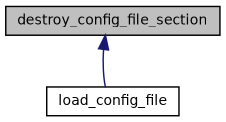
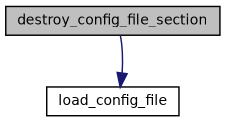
  digraph {
    rankdir=TB
    node [color=black fontname=Helvetica fontsize=10 shape=record style=filled]
    n1 [fillcolor=grey75 fontcolor=black height=0.2 label=destroy_config_file_section width=0.4]
    n2 [fillcolor=white height=0.2 label=load_config_file width=0.4]
-   n1 -> n2 [color=midnightblue dir=back fontname=Helvetica fontsize=10 labelfontname=Helvetica labelfontsize=10 style=solid]
+   n2 -> n1 [color=midnightblue dir=back fontname=Helvetica fontsize=10 labelfontname=Helvetica labelfontsize=10 style=solid]
  }
